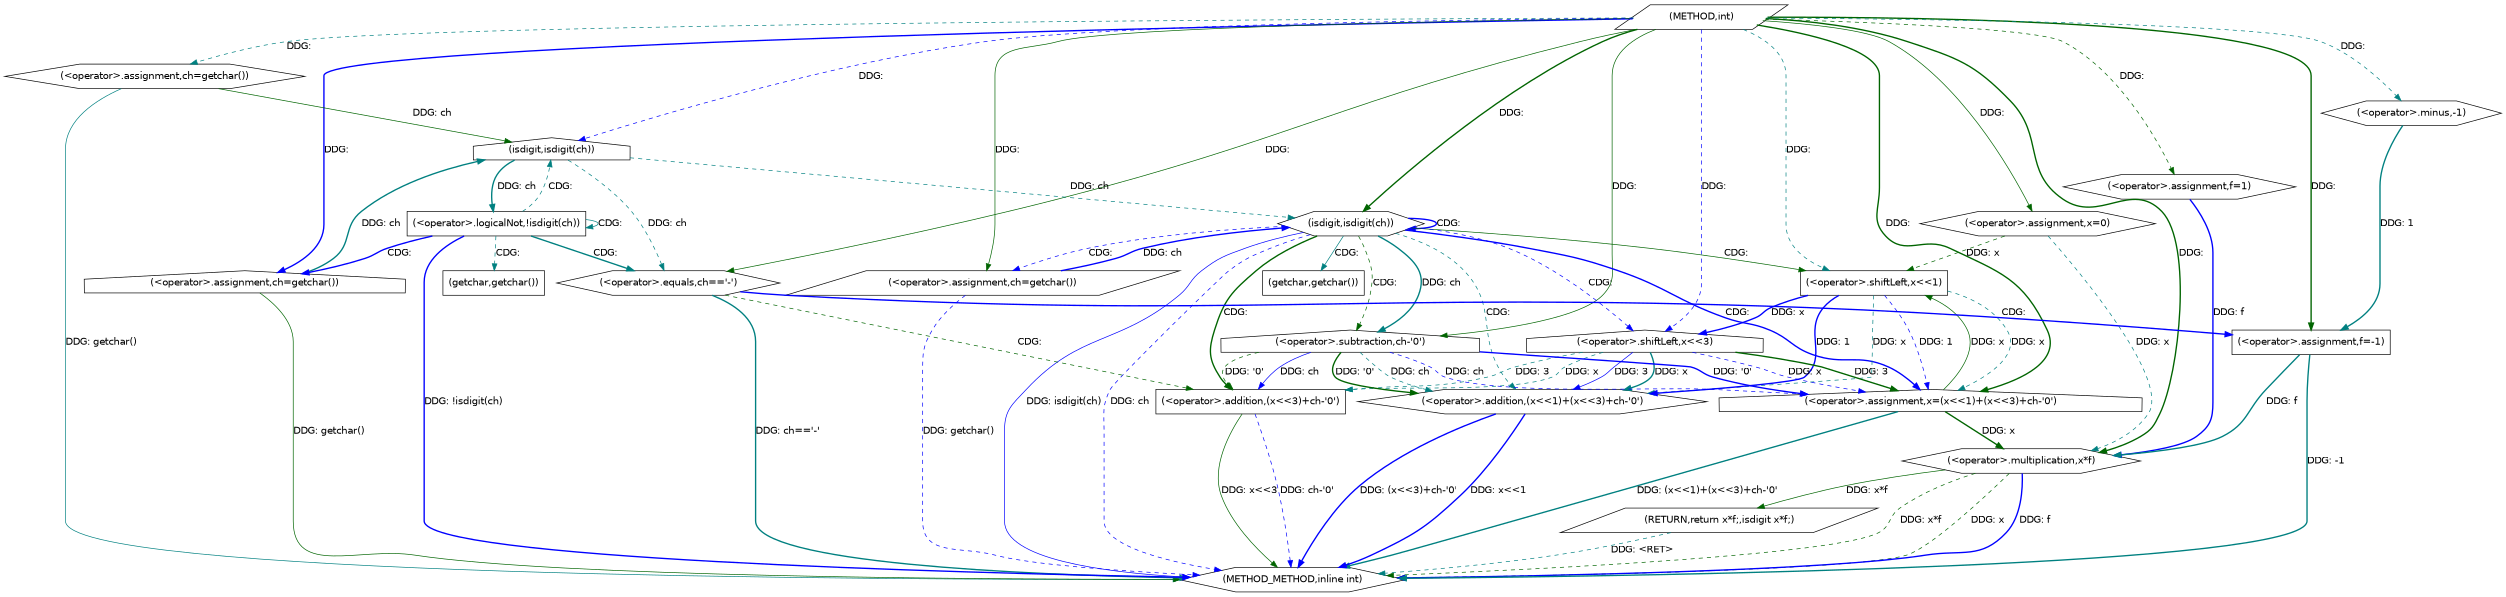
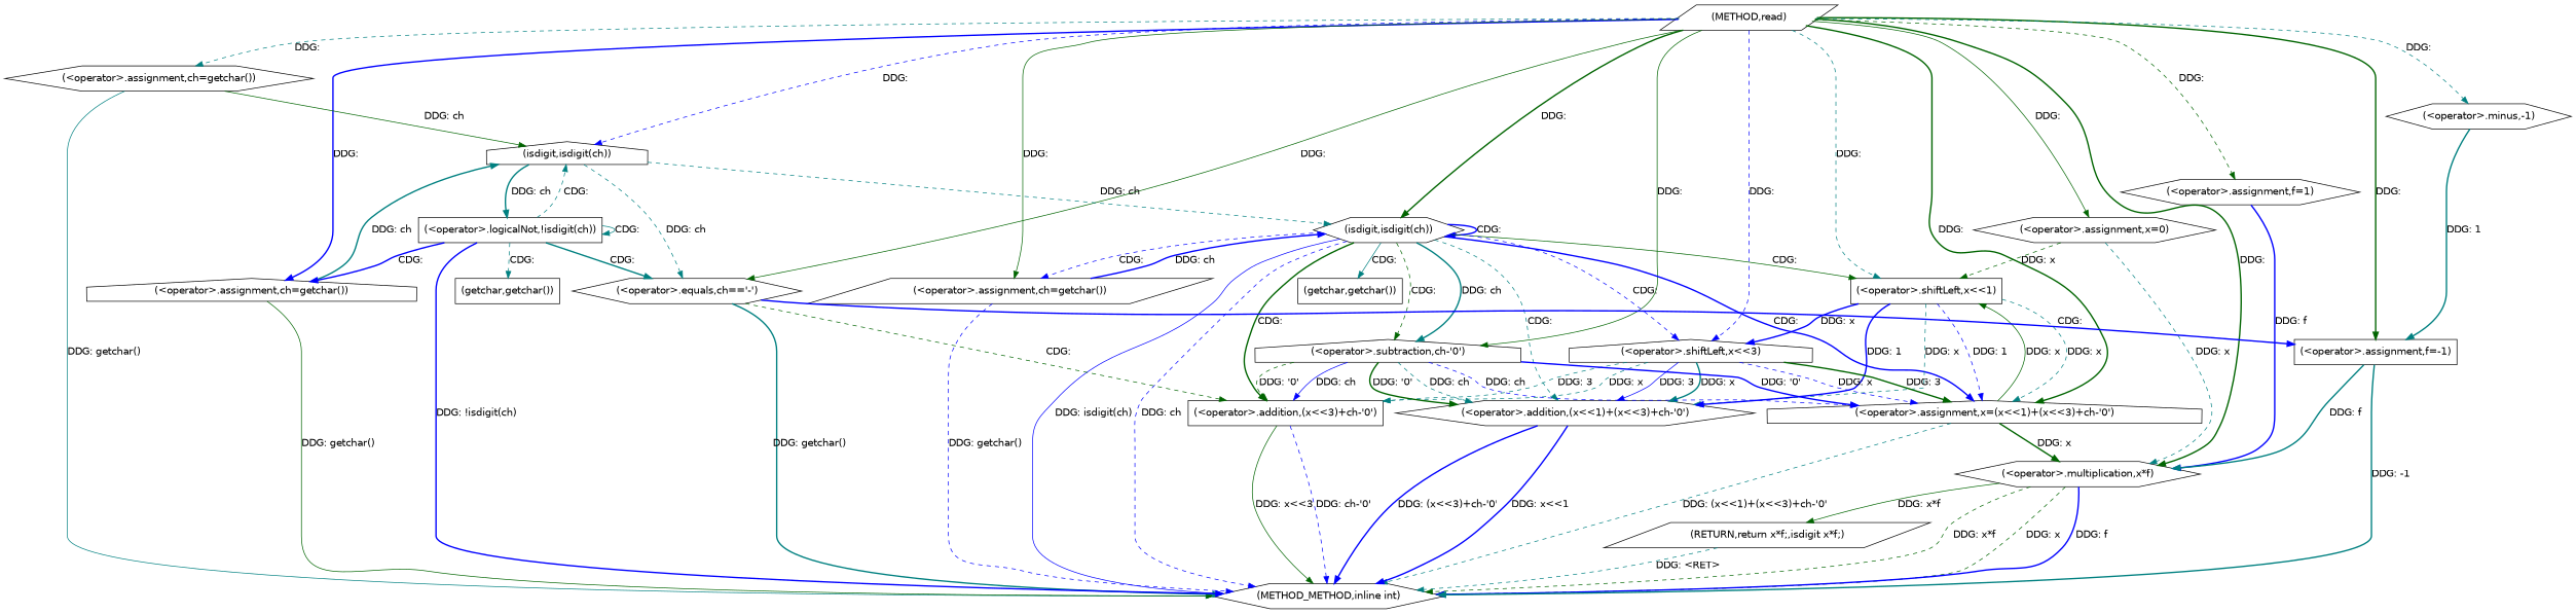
  digraph {
    fontname="DejaVu Sans"
    node [fontname="DejaVu Sans" shape=hexagon]
    edge [color=teal fontname="DejaVu Sans" style=dashed]
-   n1 [label="(METHOD,int)" shape=parallelogram]
+   n1 [label="(METHOD,read)" shape=parallelogram]
    n2 [label="(<operator>.assignment,x=0)"]
    n3 [label="(<operator>.assignment,f=1)"]
    n4 [label="(<operator>.assignment,ch=getchar())"]
    n5 [label="(isdigit,isdigit(ch))"]
    n6 [label="(<operator>.multiplication,x*f)"]
    n7 [label="(<operator>.assignment,ch=getchar())" shape=house]
    n8 [label="(<operator>.assignment,x=(x<<1)+(x<<3)+ch-'0')" shape=house]
    n9 [label="(<operator>.assignment,ch=getchar())" shape=parallelogram]
    n10 [label="(isdigit,isdigit(ch))" shape=house]
    n11 [label="(<operator>.equals,ch=='-')"]
    n12 [label="(<operator>.assignment,f=-1)" shape=box]
    n13 [label="(<operator>.minus,-1)"]
    n14 [label="(<operator>.shiftLeft,x<<1)" shape=box]
    n15 [label="(<operator>.shiftLeft,x<<3)" shape=house]
    n16 [label="(<operator>.subtraction,ch-'0')" shape=house]
    n17 [label="(METHOD_METHOD,inline int)"]
    n18 [label="(<operator>.addition,(x<<1)+(x<<3)+ch-'0')"]
    n19 [label="(<operator>.addition,(x<<3)+ch-'0')" shape=box]
    n20 [label="(getchar,getchar())" shape=box]
    n21 [label="(RETURN,return x*f;,isdigit x*f;)" shape=parallelogram]
    n22 [label="(<operator>.logicalNot,!isdigit(ch))" shape=box]
    n23 [label="(getchar,getchar())" shape=box]
    n1 -> n2 [color=darkgreen label="DDG: " style=solid]
    n1 -> n3 [color=darkgreen label="DDG: "]
    n1 -> n4 [label="DDG: "]
    n1 -> n5 [color=darkgreen label="DDG: " style=bold]
    n1 -> n6 [color=darkgreen label="DDG: " style=bold]
    n1 -> n7 [color=blue label="DDG: " style=bold]
    n1 -> n8 [color=darkgreen label="DDG: " style=bold]
    n1 -> n9 [color=darkgreen label="DDG: " style=solid]
    n1 -> n10 [color=blue label="DDG: "]
    n1 -> n11 [color=darkgreen label="DDG: " style=solid]
    n1 -> n12 [color=darkgreen label="DDG: " style=bold]
    n1 -> n13 [label="DDG: "]
    n1 -> n14 [label="DDG: "]
    n1 -> n15 [color=blue label="DDG: "]
    n1 -> n16 [color=darkgreen label="DDG: " style=solid]
    n2 -> n6 [label="DDG: x"]
    n2 -> n14 [color=darkgreen label="DDG: x"]
    n3 -> n6 [color=blue label="DDG: f" style=bold]
    n4 -> n10 [color=darkgreen label="DDG: ch" style=solid]
    n4 -> n17 [label="DDG: getchar()" style=solid]
    n5 -> n5 [color=blue label="CDG: " style=bold]
    n5 -> n8 [color=blue label="CDG: " style=bold]
    n5 -> n9 [color=blue label="CDG: "]
    n5 -> n14 [color=darkgreen label="CDG: " style=solid]
    n5 -> n15 [color=blue label="CDG: "]
    n5 -> n16 [label="DDG: ch" style=bold]
    n5 -> n16 [color=darkgreen label="CDG: "]
    n5 -> n17 [color=blue label="DDG: ch"]
    n5 -> n17 [color=blue label="DDG: isdigit(ch)" style=solid]
    n5 -> n18 [label="CDG: "]
    n5 -> n19 [color=darkgreen label="CDG: " style=bold]
    n5 -> n20 [label="CDG: " style=solid]
    n6 -> n17 [color=darkgreen label="DDG: x"]
    n6 -> n17 [color=blue label="DDG: f" style=bold]
    n6 -> n17 [color=darkgreen label="DDG: x*f"]
    n6 -> n21 [color=darkgreen label="DDG: x*f" style=solid]
    n7 -> n10 [label="DDG: ch" style=bold]
    n7 -> n17 [color=darkgreen label="DDG: getchar()" style=solid]
    n8 -> n6 [color=darkgreen label="DDG: x" style=bold]
    n8 -> n14 [color=darkgreen label="DDG: x" style=solid]
-   n8 -> n17 [label="DDG: (x<<1)+(x<<3)+ch-'0'" style=bold]
+   n8 -> n17 [label="DDG: (x<<1)+(x<<3)+ch-'0'"]
    n9 -> n5 [color=blue label="DDG: ch" style=bold]
    n9 -> n17 [color=blue label="DDG: getchar()"]
    n10 -> n5 [label="DDG: ch"]
    n10 -> n11 [label="DDG: ch"]
    n10 -> n22 [label="DDG: ch" style=bold]
    n11 -> n12 [color=blue label="CDG: " style=bold]
-   n11 -> n17 [label="DDG: ch=='-'" style=bold]
+   n11 -> n17 [label="DDG: getchar()" style=bold]
    n11 -> n19 [color=darkgreen label="CDG: "]
    n12 -> n6 [label="DDG: f" style=bold]
    n12 -> n17 [label="DDG: -1" style=bold]
    n13 -> n12 [label="DDG: 1" style=bold]
    n14 -> n8 [label="DDG: x"]
    n14 -> n8 [color=blue label="DDG: 1"]
    n14 -> n15 [color=blue label="DDG: x" style=bold]
    n14 -> n18 [label="DDG: x"]
    n14 -> n18 [color=blue label="DDG: 1" style=bold]
    n15 -> n8 [color=blue label="DDG: x"]
    n15 -> n8 [color=darkgreen label="DDG: 3" style=bold]
    n15 -> n18 [label="DDG: x" style=bold]
    n15 -> n18 [color=blue label="DDG: 3" style=solid]
    n15 -> n19 [label="DDG: x"]
    n15 -> n19 [label="DDG: 3"]
    n16 -> n8 [color=blue label="DDG: '0'" style=bold]
    n16 -> n8 [color=blue label="DDG: ch"]
    n16 -> n18 [color=darkgreen label="DDG: '0'" style=bold]
    n16 -> n18 [label="DDG: ch"]
    n16 -> n19 [color=darkgreen label="DDG: '0'"]
    n16 -> n19 [color=blue label="DDG: ch" style=solid]
    n18 -> n17 [color=blue label="DDG: x<<1" style=bold]
    n18 -> n17 [color=blue label="DDG: (x<<3)+ch-'0'" style=bold]
    n19 -> n17 [color=darkgreen label="DDG: x<<3" style=solid]
    n19 -> n17 [color=blue label="DDG: ch-'0'"]
    n21 -> n17 [label="DDG: <RET>"]
    n22 -> n7 [color=blue label="CDG: " style=bold]
    n22 -> n10 [label="CDG: "]
    n22 -> n11 [label="CDG: " style=bold]
    n22 -> n17 [color=blue label="DDG: !isdigit(ch)" style=bold]
    n22 -> n22 [label="CDG: " style=solid]
    n22 -> n23 [label="CDG: "]
  }
